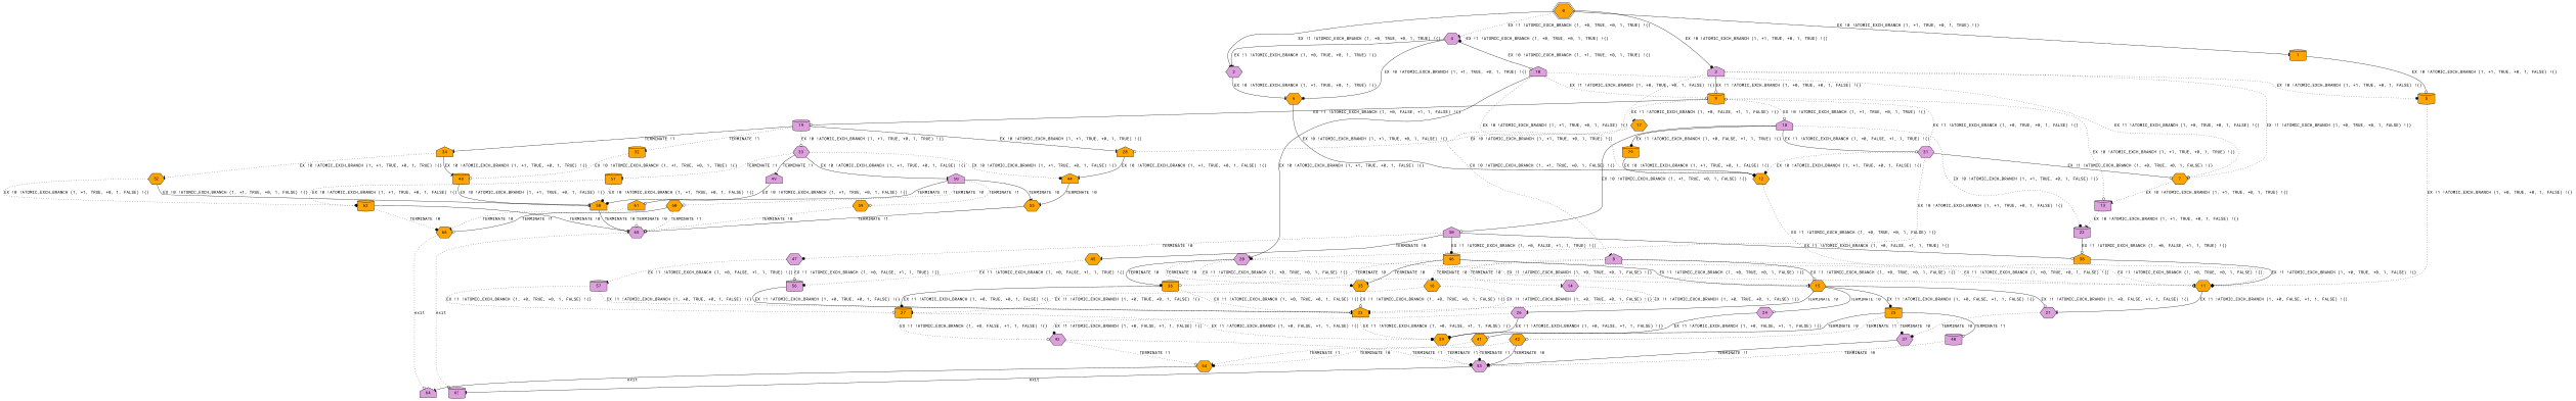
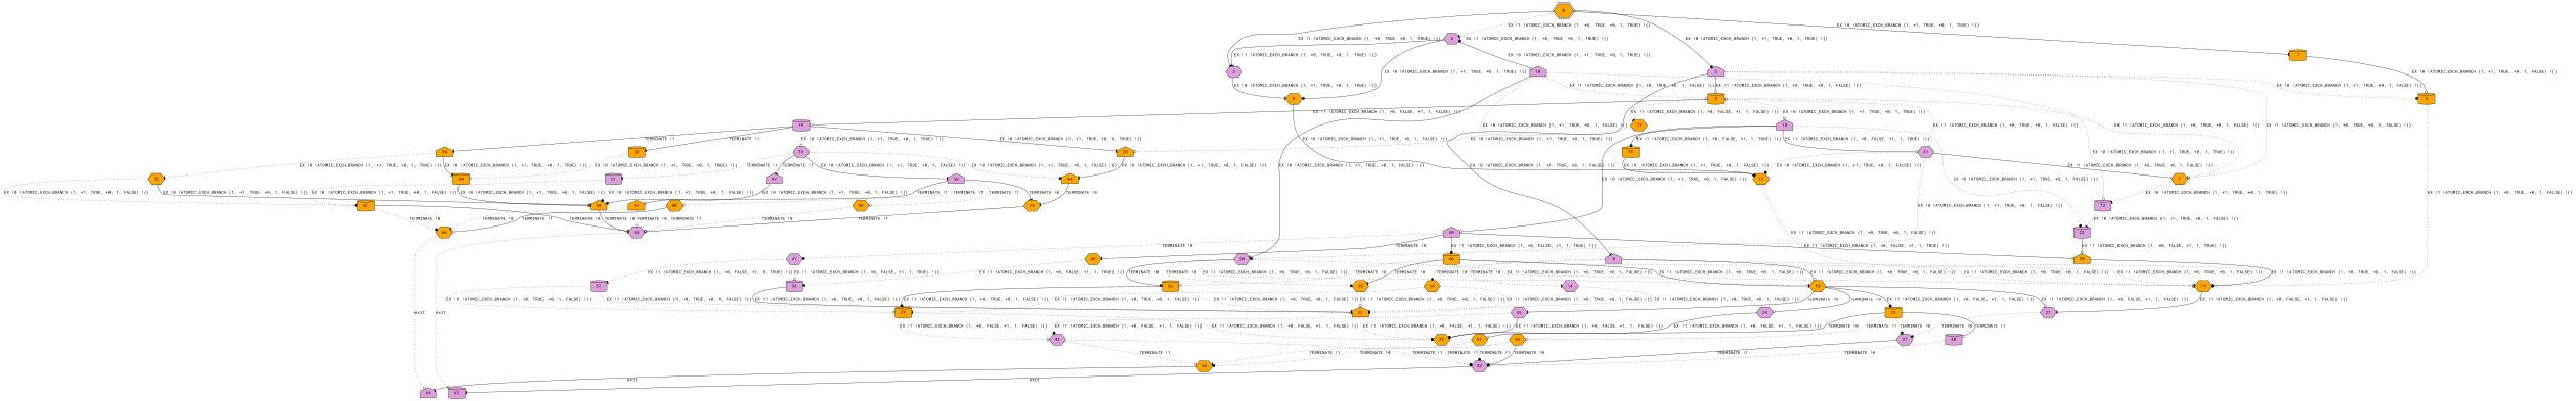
  digraph {
    fontname="Roboto Mono"
    node [fillcolor=orange fontname="Roboto Mono" shape=hexagon style=filled]
    edge [arrowhead=odot fontname="Roboto Mono" style=dotted]
    0 [peripheries=2]
    1 [shape=cylinder]
    2 [fillcolor=plum]
    3 [fillcolor=plum shape=house]
    4 [fillcolor=plum]
    5 [shape=cylinder]
    6
    7
    8 [fillcolor=plum shape=house]
    9 [shape=cylinder]
    10 [fillcolor=plum shape=house]
    11
    12
    13 [fillcolor=plum shape=cylinder]
    14 [fillcolor=plum]
    15
    16
    17
    18 [fillcolor=plum shape=house]
    19 [fillcolor=plum shape=cylinder]
    20 [fillcolor=plum]
    21 [fillcolor=plum]
    22 [fillcolor=plum shape=cylinder]
    23 [shape=house]
    24 [fillcolor=plum]
    25 [shape=cylinder]
    26 [fillcolor=plum]
    27 [shape=cylinder]
    28 [shape=house]
    29 [shape=cylinder]
    30 [fillcolor=plum shape=house]
    31 [fillcolor=plum]
    32 [shape=cylinder]
    33 [fillcolor=plum]
    34 [shape=house]
    35
    36 [shape=cylinder]
    37 [fillcolor=plum]
    38 [shape=house]
    39
    40 [fillcolor=plum shape=cylinder]
    41
    42
    43 [fillcolor=plum]
    44 [shape=house]
    45
    46 [shape=cylinder]
    47 [fillcolor=plum]
    48 [shape=cylinder]
    49 [fillcolor=plum shape=house]
    50 [fillcolor=plum shape=house]
-   51 [shape=cylinder]
+   51 [fillcolor=plum shape=cylinder]
    52
    53 [fillcolor=plum]
    54
-   55
+   55 [label=75]
    56 [fillcolor=plum shape=cylinder]
    57 [fillcolor=plum shape=cylinder]
    58 [shape=house]
    59
    60
    61 [shape=house]
    62 [shape=cylinder]
    63 [fillcolor=plum shape=cylinder]
    64 [fillcolor=plum shape=house]
    65 [fillcolor=plum]
    66
    0 -> 1 [arrowhead=tee label="EX !0 !ATOMIC_EXCH_BRANCH (1, +1, TRUE, +0, 1, TRUE) !{}" style=solid]
    0 -> 2 [arrowhead=tee label="EX !1 !ATOMIC_EXCH_BRANCH (1, +0, TRUE, +0, 1, TRUE) !{}" style=solid]
    0 -> 3 [arrowhead=dot label="EX !0 !ATOMIC_EXCH_BRANCH (1, +1, TRUE, +0, 1, TRUE) !{}" style=solid]
    0 -> 4 [arrowhead=tee label="EX !1 !ATOMIC_EXCH_BRANCH (1, +0, TRUE, +0, 1, TRUE) !{}"]
    1 -> 5 [label="EX !0 !ATOMIC_EXCH_BRANCH (1, +1, TRUE, +0, 1, FALSE) !{}" style=solid]
    2 -> 6 [arrowhead=tee label="EX !0 !ATOMIC_EXCH_BRANCH (1, +1, TRUE, +0, 1, TRUE) !{}" style=solid]
    3 -> 5 [arrowhead=dot label="EX !0 !ATOMIC_EXCH_BRANCH (1, +1, TRUE, +0, 1, FALSE) !{}"]
    3 -> 7 [label="EX !1 !ATOMIC_EXCH_BRANCH (1, +0, TRUE, +0, 1, FALSE) !{}"]
-   3 -> 8 [arrowhead=tee label="EX !0 !ATOMIC_EXCH_BRANCH (1, +1, TRUE, +0, 1, FALSE) !{}"]
+   3 -> 8 [arrowhead=tee label="EX !0 !ATOMIC_EXCH_BRANCH (1, +1, TRUE, +0, 1, FALSE) !{}" style=solid]
    3 -> 9 [label="EX !1 !ATOMIC_EXCH_BRANCH (1, +0, TRUE, +0, 1, FALSE) !{}" style=solid]
    4 -> 2 [arrowhead=tee label="EX !1 !ATOMIC_EXCH_BRANCH (1, +0, TRUE, +0, 1, TRUE) !{}" style=solid]
    4 -> 4 [arrowhead=dot label="EX !1 !ATOMIC_EXCH_BRANCH (1, +0, TRUE, +0, 1, TRUE) !{}"]
    4 -> 6 [arrowhead=dot label="EX !0 !ATOMIC_EXCH_BRANCH (1, +1, TRUE, +0, 1, TRUE) !{}" style=solid]
    4 -> 10 [label="EX !0 !ATOMIC_EXCH_BRANCH (1, +1, TRUE, +0, 1, TRUE) !{}" style=solid]
    5 -> 11 [arrowhead=dot label="EX !1 !ATOMIC_EXCH_BRANCH (1, +0, TRUE, +0, 1, FALSE) !{}"]
    6 -> 12 [label="EX !0 !ATOMIC_EXCH_BRANCH (1, +1, TRUE, +0, 1, FALSE) !{}" style=solid]
    7 -> 13 [arrowhead=tee label="EX !0 !ATOMIC_EXCH_BRANCH (1, +1, TRUE, +0, 1, TRUE) !{}"]
    8 -> 11 [label="EX !1 !ATOMIC_EXCH_BRANCH (1, +0, TRUE, +0, 1, FALSE) !{}"]
    8 -> 14 [arrowhead=tee label="TERMINATE !0"]
    8 -> 15 [label="EX !1 !ATOMIC_EXCH_BRANCH (1, +0, TRUE, +0, 1, FALSE) !{}" style=solid]
    8 -> 16 [arrowhead=dot label="TERMINATE !0"]
    9 -> 13 [label="EX !0 !ATOMIC_EXCH_BRANCH (1, +1, TRUE, +0, 1, TRUE) !{}"]
    9 -> 17 [arrowhead=tee label="EX !1 !ATOMIC_EXCH_BRANCH (1, +0, FALSE, +1, 1, FALSE) !{}"]
    9 -> 18 [label="EX !0 !ATOMIC_EXCH_BRANCH (1, +1, TRUE, +0, 1, TRUE) !{}"]
    9 -> 19 [label="EX !1 !ATOMIC_EXCH_BRANCH (1, +0, FALSE, +1, 1, FALSE) !{}" style=solid]
    10 -> 7 [label="EX !1 !ATOMIC_EXCH_BRANCH (1, +0, TRUE, +0, 1, FALSE) !{}"]
    10 -> 9 [label="EX !1 !ATOMIC_EXCH_BRANCH (1, +0, TRUE, +0, 1, FALSE) !{}"]
    10 -> 12 [arrowhead=dot label="EX !0 !ATOMIC_EXCH_BRANCH (1, +1, TRUE, +0, 1, FALSE) !{}"]
    10 -> 20 [arrowhead=tee label="EX !0 !ATOMIC_EXCH_BRANCH (1, +1, TRUE, +0, 1, FALSE) !{}" style=solid]
    11 -> 21 [arrowhead=tee label="EX !1 !ATOMIC_EXCH_BRANCH (1, +0, FALSE, +1, 1, FALSE) !{}" style=solid]
    12 -> 11 [label="EX !1 !ATOMIC_EXCH_BRANCH (1, +0, TRUE, +0, 1, FALSE) !{}"]
    13 -> 22 [arrowhead=tee label="EX !0 !ATOMIC_EXCH_BRANCH (1, +1, TRUE, +0, 1, FALSE) !{}"]
    14 -> 23 [arrowhead=tee label="EX !1 !ATOMIC_EXCH_BRANCH (1, +0, TRUE, +0, 1, FALSE) !{}"]
    15 -> 21 [label="EX !1 !ATOMIC_EXCH_BRANCH (1, +0, FALSE, +1, 1, FALSE) !{}" style=solid]
    15 -> 24 [label="TERMINATE !0" style=solid]
    15 -> 25 [arrowhead=dot label="EX !1 !ATOMIC_EXCH_BRANCH (1, +0, FALSE, +1, 1, FALSE) !{}" style=solid]
    15 -> 26 [arrowhead=tee label="TERMINATE !0" style=solid]
    16 -> 23 [arrowhead=tee label="EX !1 !ATOMIC_EXCH_BRANCH (1, +0, TRUE, +0, 1, FALSE) !{}"]
    16 -> 27 [arrowhead=tee label="EX !1 !ATOMIC_EXCH_BRANCH (1, +0, TRUE, +0, 1, FALSE) !{}"]
    17 -> 28 [label="EX !0 !ATOMIC_EXCH_BRANCH (1, +1, TRUE, +0, 1, TRUE) !{}"]
    18 -> 22 [arrowhead=dot label="EX !0 !ATOMIC_EXCH_BRANCH (1, +1, TRUE, +0, 1, FALSE) !{}"]
    18 -> 29 [arrowhead=dot label="EX !1 !ATOMIC_EXCH_BRANCH (1, +0, FALSE, +1, 1, TRUE) !{}" style=solid]
    18 -> 30 [label="EX !0 !ATOMIC_EXCH_BRANCH (1, +1, TRUE, +0, 1, FALSE) !{}" style=solid]
    18 -> 31 [label="EX !1 !ATOMIC_EXCH_BRANCH (1, +0, FALSE, +1, 1, TRUE) !{}" style=solid]
    19 -> 28 [arrowhead=tee label="EX !0 !ATOMIC_EXCH_BRANCH (1, +1, TRUE, +0, 1, TRUE) !{}" style=solid]
-   19 -> 32 [arrowhead=tee label="TERMINATE !1"]
+   19 -> 32 [arrowhead=tee label="TERMINATE !1" style=solid]
    19 -> 33 [label="EX !0 !ATOMIC_EXCH_BRANCH (1, +1, TRUE, +0, 1, TRUE) !{}"]
    19 -> 34 [arrowhead=tee label="TERMINATE !1" style=solid]
    20 -> 11 [arrowhead=tee label="EX !1 !ATOMIC_EXCH_BRANCH (1, +0, TRUE, +0, 1, FALSE) !{}"]
    20 -> 15 [arrowhead=tee label="EX !1 !ATOMIC_EXCH_BRANCH (1, +0, TRUE, +0, 1, FALSE) !{}"]
    20 -> 35 [arrowhead=dot label="TERMINATE !0"]
    20 -> 36 [arrowhead=dot label="TERMINATE !0" style=solid]
    21 -> 37 [arrowhead=dot label="TERMINATE !0"]
    22 -> 38 [label="EX !1 !ATOMIC_EXCH_BRANCH (1, +0, FALSE, +1, 1, TRUE) !{}" style=solid]
    23 -> 39 [arrowhead=dot label="EX !1 !ATOMIC_EXCH_BRANCH (1, +0, FALSE, +1, 1, FALSE) !{}"]
    24 -> 39 [arrowhead=dot label="EX !1 !ATOMIC_EXCH_BRANCH (1, +0, FALSE, +1, 1, FALSE) !{}" style=solid]
    25 -> 37 [arrowhead=dot label="TERMINATE !0"]
    25 -> 40 [label="TERMINATE !1" style=solid]
    25 -> 41 [label="TERMINATE !0" style=solid]
    25 -> 42 [label="TERMINATE !1"]
    26 -> 39 [arrowhead=tee label="EX !1 !ATOMIC_EXCH_BRANCH (1, +0, FALSE, +1, 1, FALSE) !{}" style=solid]
    26 -> 43 [arrowhead=dot label="EX !1 !ATOMIC_EXCH_BRANCH (1, +0, FALSE, +1, 1, FALSE) !{}"]
    27 -> 39 [arrowhead=dot label="EX !1 !ATOMIC_EXCH_BRANCH (1, +0, FALSE, +1, 1, FALSE) !{}"]
    27 -> 43 [label="EX !1 !ATOMIC_EXCH_BRANCH (1, +0, FALSE, +1, 1, FALSE) !{}"]
    28 -> 44 [arrowhead=tee label="EX !0 !ATOMIC_EXCH_BRANCH (1, +1, TRUE, +0, 1, FALSE) !{}" style=solid]
    29 -> 12 [arrowhead=tee label="EX !0 !ATOMIC_EXCH_BRANCH (1, +1, TRUE, +0, 1, FALSE) !{}" style=solid]
    30 -> 38 [label="EX !1 !ATOMIC_EXCH_BRANCH (1, +0, FALSE, +1, 1, TRUE) !{}" style=solid]
    30 -> 45 [arrowhead=tee label="TERMINATE !0" style=solid]
    30 -> 46 [arrowhead=dot label="EX !1 !ATOMIC_EXCH_BRANCH (1, +0, FALSE, +1, 1, TRUE) !{}" style=solid]
    30 -> 47 [arrowhead=dot label="TERMINATE !0"]
    31 -> 7 [label="EX !1 !ATOMIC_EXCH_BRANCH (1, +0, TRUE, +0, 1, FALSE) !{}" style=solid]
    31 -> 9 [label="EX !1 !ATOMIC_EXCH_BRANCH (1, +0, TRUE, +0, 1, FALSE) !{}"]
    31 -> 12 [arrowhead=dot label="EX !0 !ATOMIC_EXCH_BRANCH (1, +1, TRUE, +0, 1, FALSE) !{}"]
    31 -> 20 [arrowhead=dot label="EX !0 !ATOMIC_EXCH_BRANCH (1, +1, TRUE, +0, 1, FALSE) !{}"]
    32 -> 48 [label="EX !0 !ATOMIC_EXCH_BRANCH (1, +1, TRUE, +0, 1, TRUE) !{}"]
    33 -> 44 [arrowhead=dot label="EX !0 !ATOMIC_EXCH_BRANCH (1, +1, TRUE, +0, 1, FALSE) !{}"]
    33 -> 49 [arrowhead=tee label="TERMINATE !1" style=solid]
    33 -> 50 [arrowhead=tee label="EX !0 !ATOMIC_EXCH_BRANCH (1, +1, TRUE, +0, 1, FALSE) !{}" style=solid]
    33 -> 51 [arrowhead=tee label="TERMINATE !1"]
    34 -> 48 [arrowhead=tee label="EX !0 !ATOMIC_EXCH_BRANCH (1, +1, TRUE, +0, 1, TRUE) !{}" style=solid]
    34 -> 52 [arrowhead=tee label="EX !0 !ATOMIC_EXCH_BRANCH (1, +1, TRUE, +0, 1, TRUE) !{}"]
    35 -> 23 [label="EX !1 !ATOMIC_EXCH_BRANCH (1, +0, TRUE, +0, 1, FALSE) !{}"]
    36 -> 23 [label="EX !1 !ATOMIC_EXCH_BRANCH (1, +0, TRUE, +0, 1, FALSE) !{}"]
    36 -> 27 [arrowhead=dot label="EX !1 !ATOMIC_EXCH_BRANCH (1, +0, TRUE, +0, 1, FALSE) !{}" style=solid]
    37 -> 53 [label="TERMINATE !1" style=solid]
    38 -> 11 [arrowhead=tee label="EX !1 !ATOMIC_EXCH_BRANCH (1, +0, TRUE, +0, 1, FALSE) !{}" style=solid]
    39 -> 53 [arrowhead=dot label="TERMINATE !1"]
    40 -> 53 [label="TERMINATE !0"]
    41 -> 53 [arrowhead=dot label="TERMINATE !1"]
    41 -> 54 [arrowhead=tee label="TERMINATE !1"]
    42 -> 53 [arrowhead=dot label="TERMINATE !0" style=solid]
    42 -> 54 [arrowhead=dot label="TERMINATE !0"]
    43 -> 53 [arrowhead=dot label="TERMINATE !1"]
    43 -> 54 [label="TERMINATE !1"]
    44 -> 55 [arrowhead=tee label="TERMINATE !0" style=solid]
    45 -> 56 [arrowhead=dot label="EX !1 !ATOMIC_EXCH_BRANCH (1, +0, FALSE, +1, 1, TRUE) !{}"]
    46 -> 11 [label="EX !1 !ATOMIC_EXCH_BRANCH (1, +0, TRUE, +0, 1, FALSE) !{}"]
    46 -> 15 [label="EX !1 !ATOMIC_EXCH_BRANCH (1, +0, TRUE, +0, 1, FALSE) !{}" style=solid]
    46 -> 35 [arrowhead=tee label="TERMINATE !0" style=solid]
    46 -> 36 [label="TERMINATE !0"]
    47 -> 56 [label="EX !1 !ATOMIC_EXCH_BRANCH (1, +0, FALSE, +1, 1, TRUE) !{}"]
    47 -> 57 [arrowhead=tee label="EX !1 !ATOMIC_EXCH_BRANCH (1, +0, FALSE, +1, 1, TRUE) !{}"]
    48 -> 58 [label="EX !0 !ATOMIC_EXCH_BRANCH (1, +1, TRUE, +0, 1, FALSE) !{}" style=solid]
    49 -> 58 [arrowhead=dot label="EX !0 !ATOMIC_EXCH_BRANCH (1, +1, TRUE, +0, 1, FALSE) !{}" style=solid]
    50 -> 55 [arrowhead=tee label="TERMINATE !0" style=solid]
    50 -> 59 [label="TERMINATE !1"]
-   50 -> 60 [label="TERMINATE !0"]
+   50 -> 60 [label="TERMINATE !1"]
    50 -> 61 [label="TERMINATE !1" style=solid]
    51 -> 58 [arrowhead=dot label="EX !0 !ATOMIC_EXCH_BRANCH (1, +1, TRUE, +0, 1, FALSE) !{}"]
    51 -> 62 [arrowhead=tee label="EX !0 !ATOMIC_EXCH_BRANCH (1, +1, TRUE, +0, 1, FALSE) !{}"]
    52 -> 58 [arrowhead=tee label="EX !0 !ATOMIC_EXCH_BRANCH (1, +1, TRUE, +0, 1, FALSE) !{}" style=solid]
    52 -> 62 [arrowhead=dot label="EX !0 !ATOMIC_EXCH_BRANCH (1, +1, TRUE, +0, 1, FALSE) !{}"]
    53 -> 63 [arrowhead=tee label=exit style=solid]
    54 -> 64 [arrowhead=tee label=exit style=solid]
    55 -> 65 [label="TERMINATE !1" style=solid]
    56 -> 23 [arrowhead=tee label="EX !1 !ATOMIC_EXCH_BRANCH (1, +0, TRUE, +0, 1, FALSE) !{}" style=solid]
    57 -> 23 [arrowhead=tee label="EX !1 !ATOMIC_EXCH_BRANCH (1, +0, TRUE, +0, 1, FALSE) !{}"]
    57 -> 27 [label="EX !1 !ATOMIC_EXCH_BRANCH (1, +0, TRUE, +0, 1, FALSE) !{}"]
    58 -> 65 [arrowhead=tee label="TERMINATE !0" style=solid]
    59 -> 65 [label="TERMINATE !0"]
    60 -> 65 [label="TERMINATE !1"]
    60 -> 66 [label="TERMINATE !1" style=solid]
    61 -> 65 [label="TERMINATE !0"]
    61 -> 66 [arrowhead=tee label="TERMINATE !0"]
    62 -> 65 [label="TERMINATE !0" style=solid]
    62 -> 66 [arrowhead=dot label="TERMINATE !0"]
    65 -> 63 [label=exit]
    66 -> 64 [label=exit]
  }
